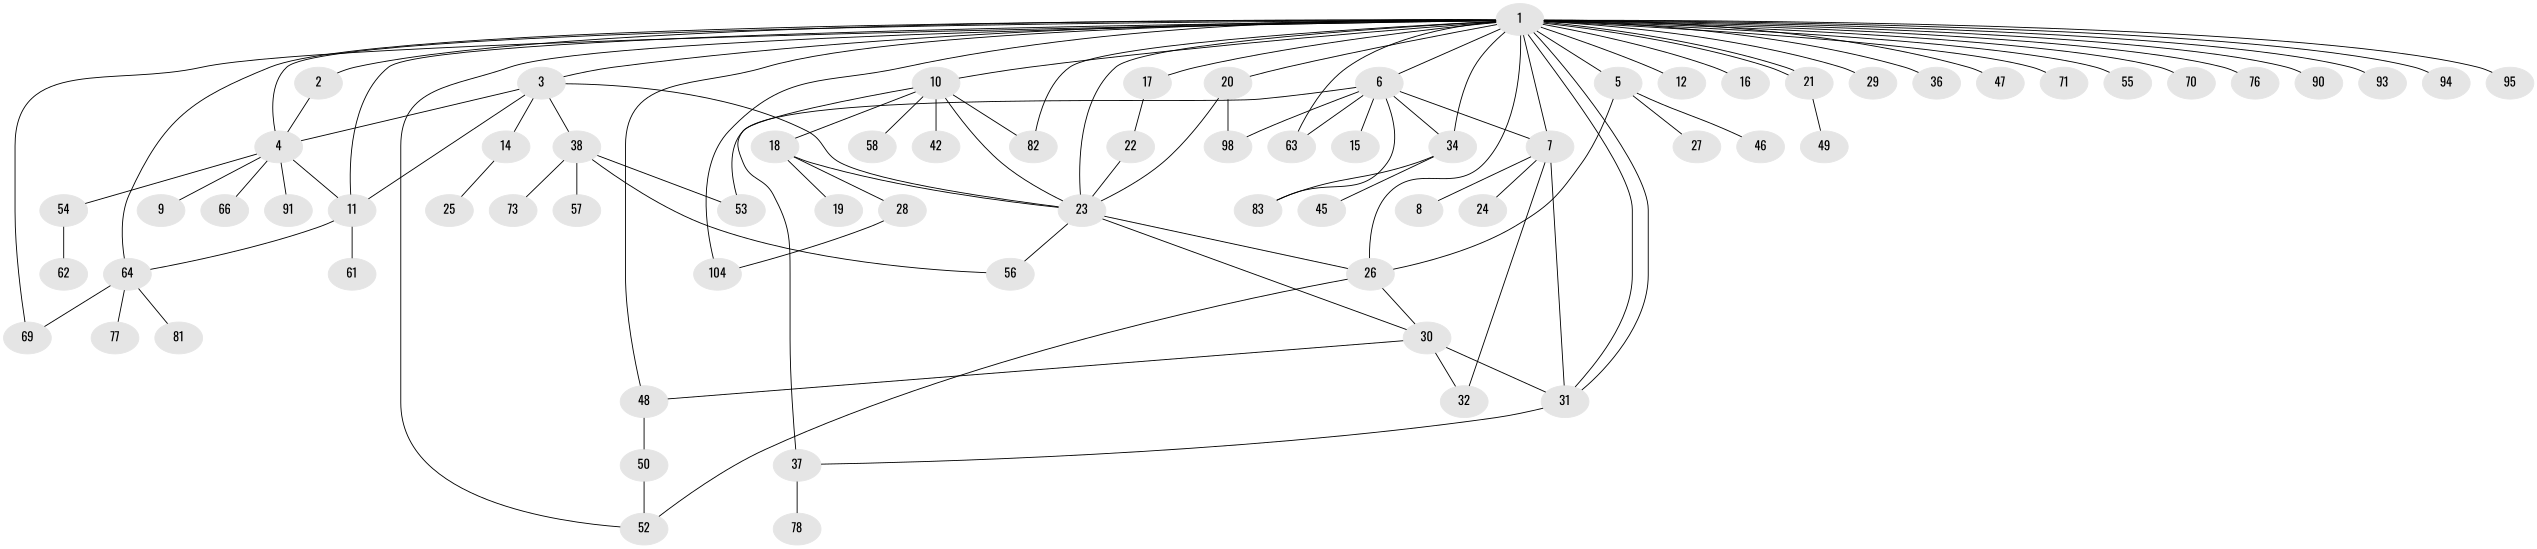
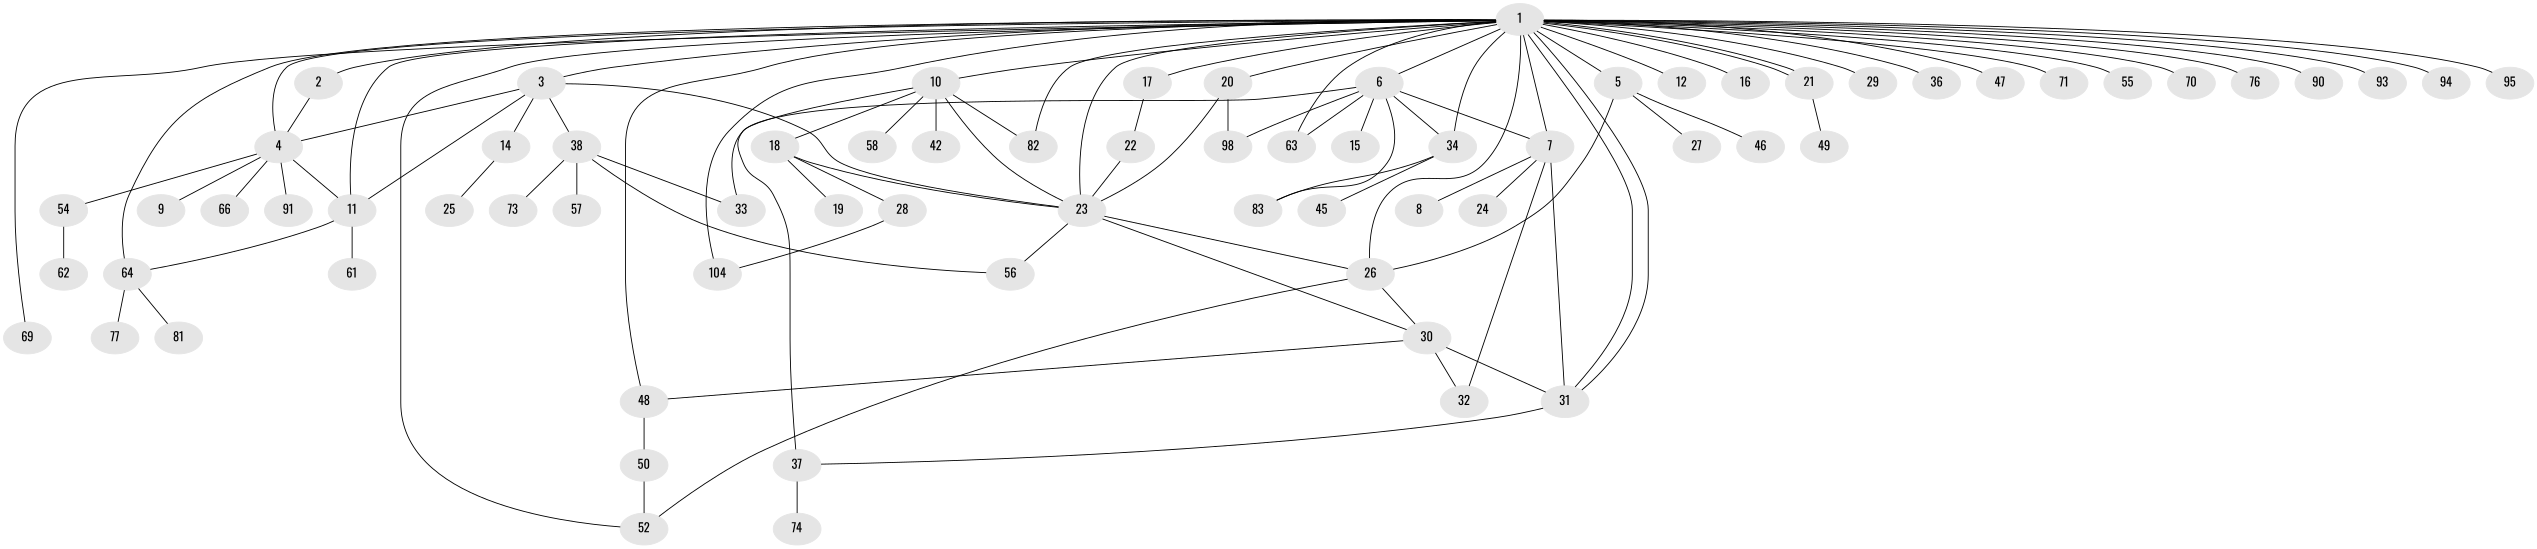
  graph {
    fontname=Oswald
    node [color=gray90 fontname=Oswald style=filled]
    edge [fontname=Oswald]
    1
    2
    3
    4 [super="+60"]
    5
    6
    7 [super="+59+33"]
    10
    11 [super="+65"]
    12
    16
    17
    20
    21
    23 [super="+71"]
    26
    29
    31 [super="+89+79+40"]
    34
    36
    47
    48
    n23 [label=71]
    52 [super="+92"]
    55
    63 [super="+67+74"]
    64
    69
    70
    76
    82
    90
    93
    94
    95
    104
    14
    38 [super="+43"]
    9
    54
    66
    91
    27
    46
    15
-   53
+   53 [label=33]
    83
    n48 [label=98]
    8
    24
    32
    18 [super="+98+35"]
    37
    42
    58
    61
    22
    49
    30
    56
    45
    50
    77
    81
    25
    57
    73
    62
    19
    28
-   78
+   78 [label=74]
    1 -- 2
    1 -- 3
    1 -- 4
    1 -- 5
    1 -- 6
    1 -- 7 [weight=2]
    1 -- 10
    1 -- 11
    1 -- 12
    1 -- 16
    1 -- 17
    1 -- 20
    1 -- 21
    1 -- 21
    1 -- 23 [weight=2]
    1 -- 26
    1 -- 29
    1 -- 31 [weight=2]
    1 -- 31
    1 -- 34
    1 -- 36
    1 -- 47
    1 -- 48
    1 -- n23
    1 -- 52
    1 -- 55
    1 -- 63
    1 -- 64
    1 -- 69
    1 -- 70
    1 -- 76
    1 -- 82
    1 -- 90
    1 -- 93
    1 -- 94
    1 -- 95
    1 -- 104
    2 -- 4
    3 -- 4
    3 -- 11
    3 -- 23
    3 -- 14
    3 -- 38
    4 -- 11
    4 -- 9
    4 -- 54
    4 -- 66
    4 -- 91
    5 -- 26
    5 -- 27
    5 -- 46
    6 -- 7
    6 -- 34
    6 -- 63
    6 -- 15
    6 -- 53
    6 -- 83
    6 -- n48
    7 -- 31
    7 -- 8 [weight=2]
    7 -- 24
    7 -- 32
    10 -- 23
    10 -- 82
    10 -- 18
    10 -- 37
    10 -- 42
    10 -- 58
    11 -- 64
    11 -- 61
    17 -- 22
    20 -- 23
    20 -- n48
    21 -- 49
    23 -- 26
    23 -- 30
    23 -- 56
    26 -- 52
    26 -- 30
    31 -- 37
    34 -- 83
    34 -- 45
    48 -- 50
-   64 -- 69
    64 -- 77
    64 -- 81
    14 -- 25
    38 -- 53
    38 -- 56
    38 -- 57
    38 -- 73
    54 -- 62
    18 -- 23
    18 -- 19
    18 -- 28
    37 -- 78
    22 -- 23
    30 -- 31 [weight=2]
    30 -- 48
    30 -- 32
    50 -- 52
    28 -- 104
  }
